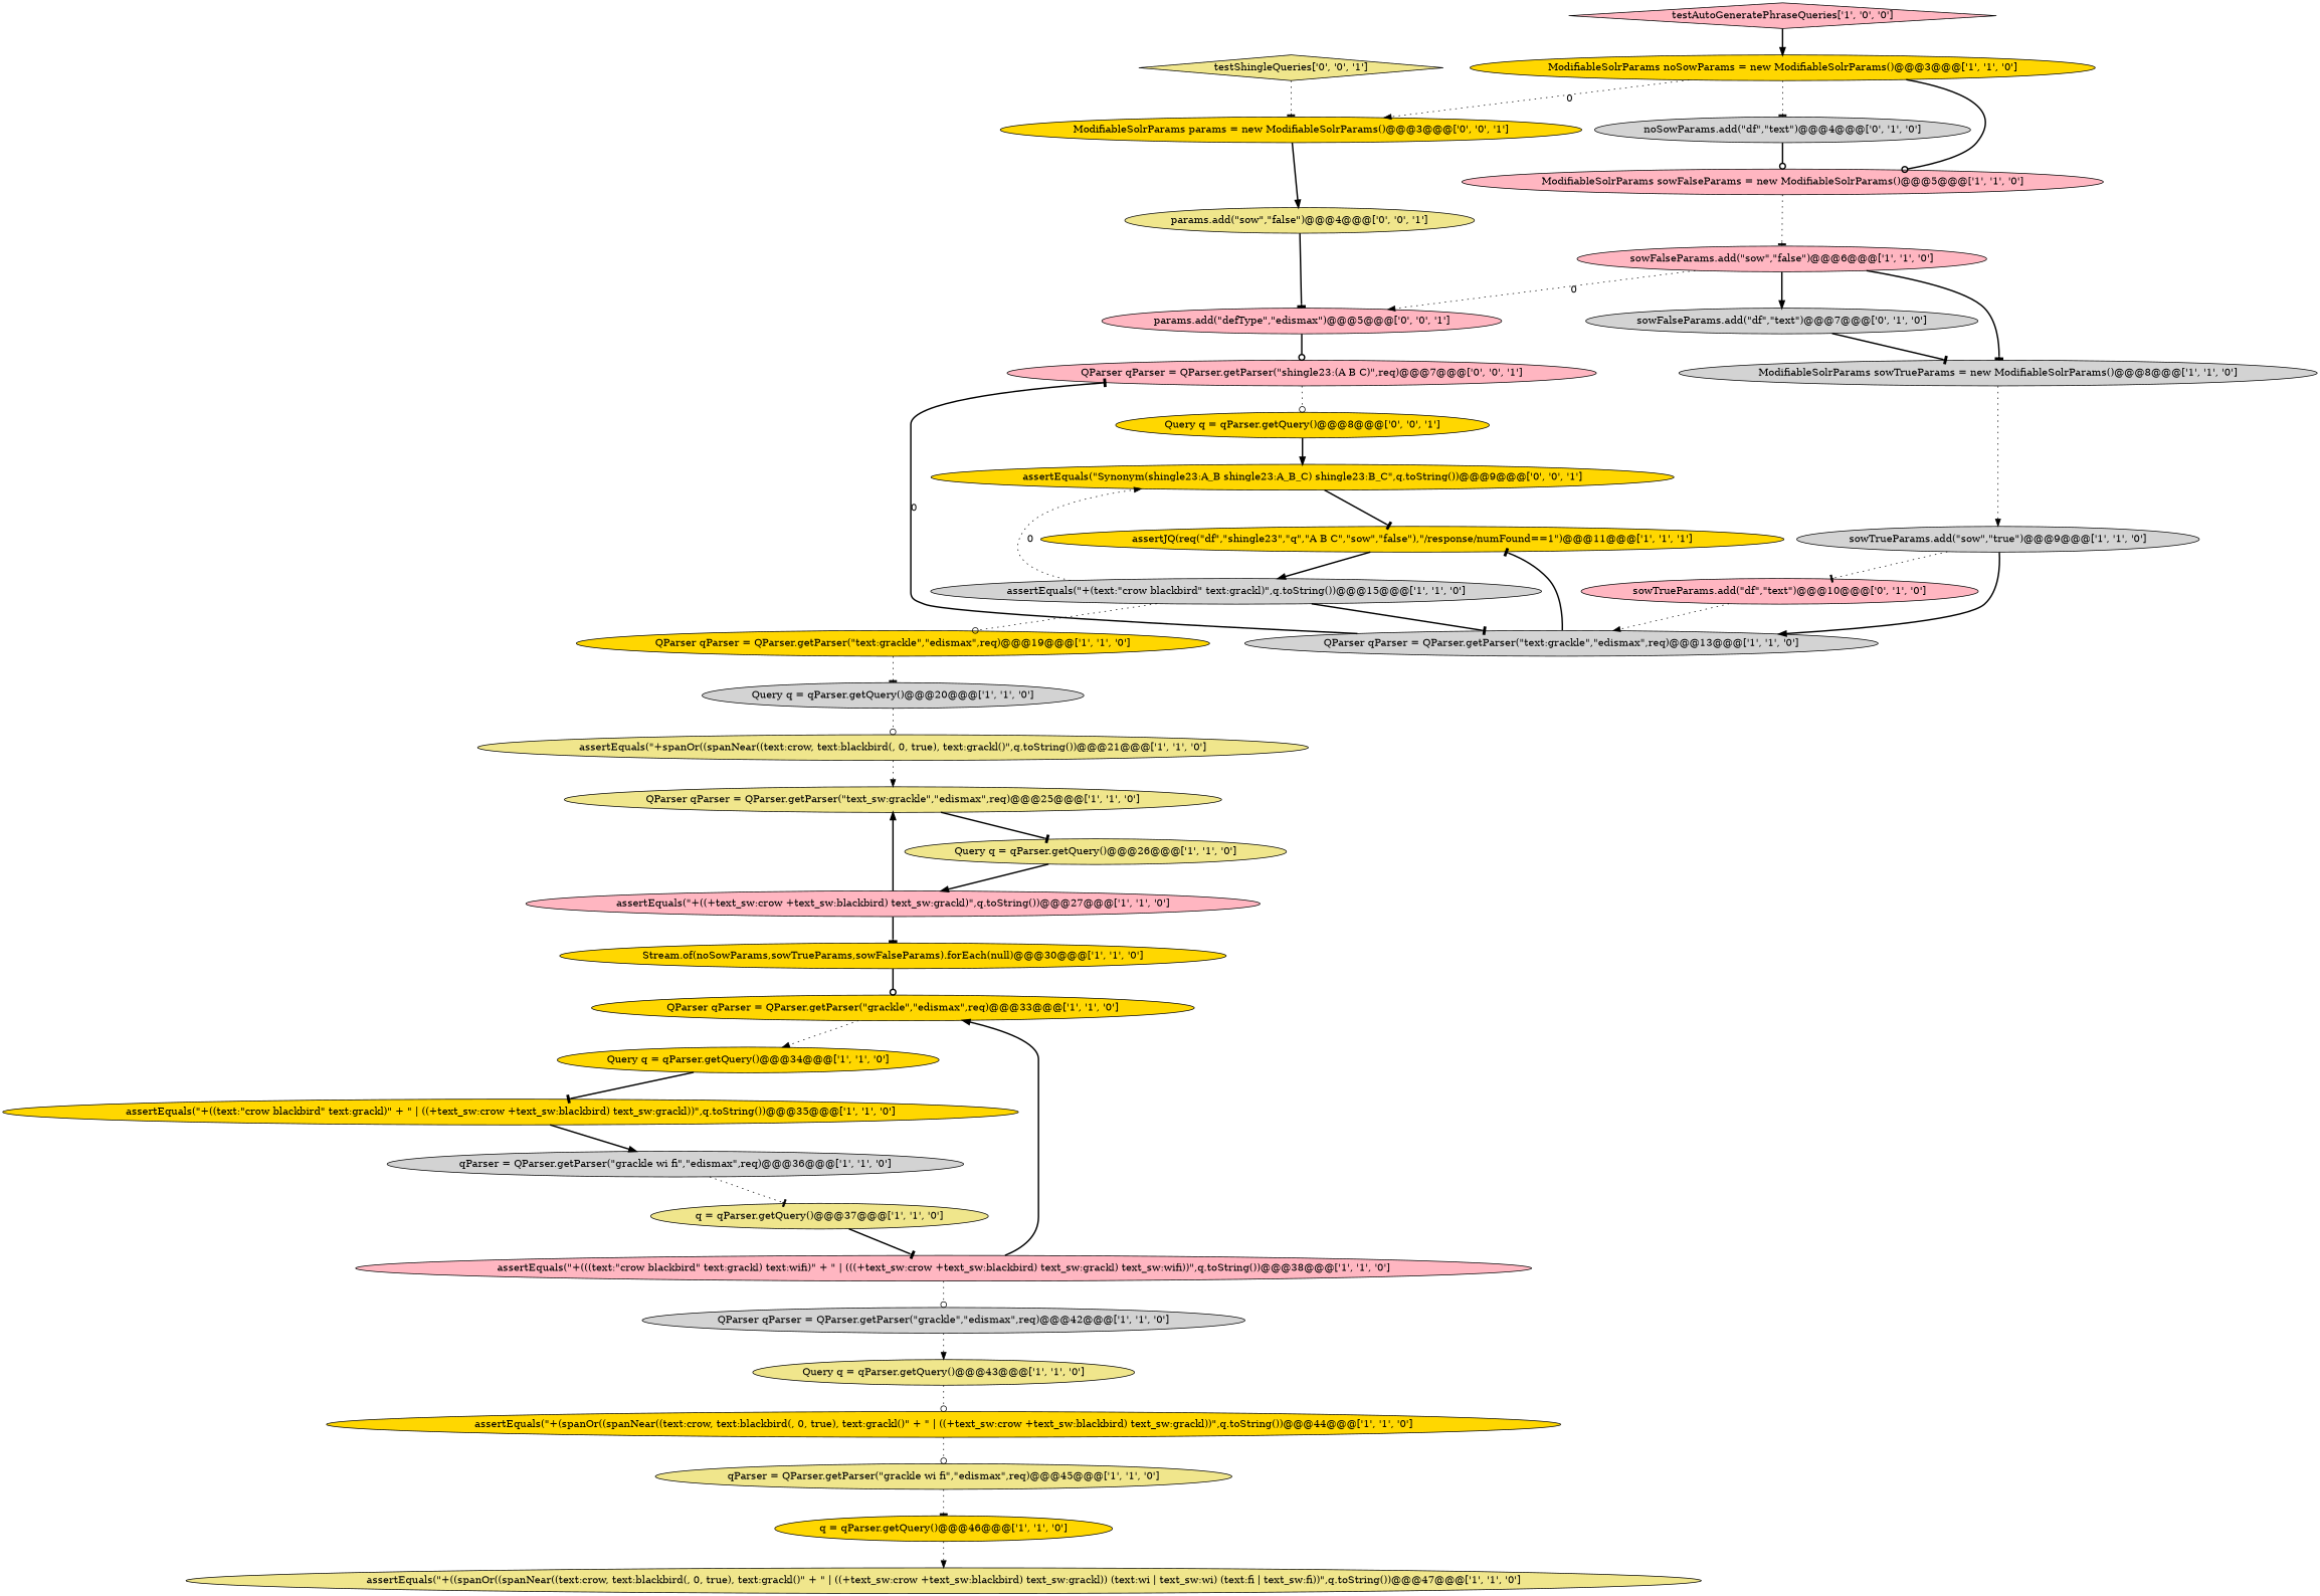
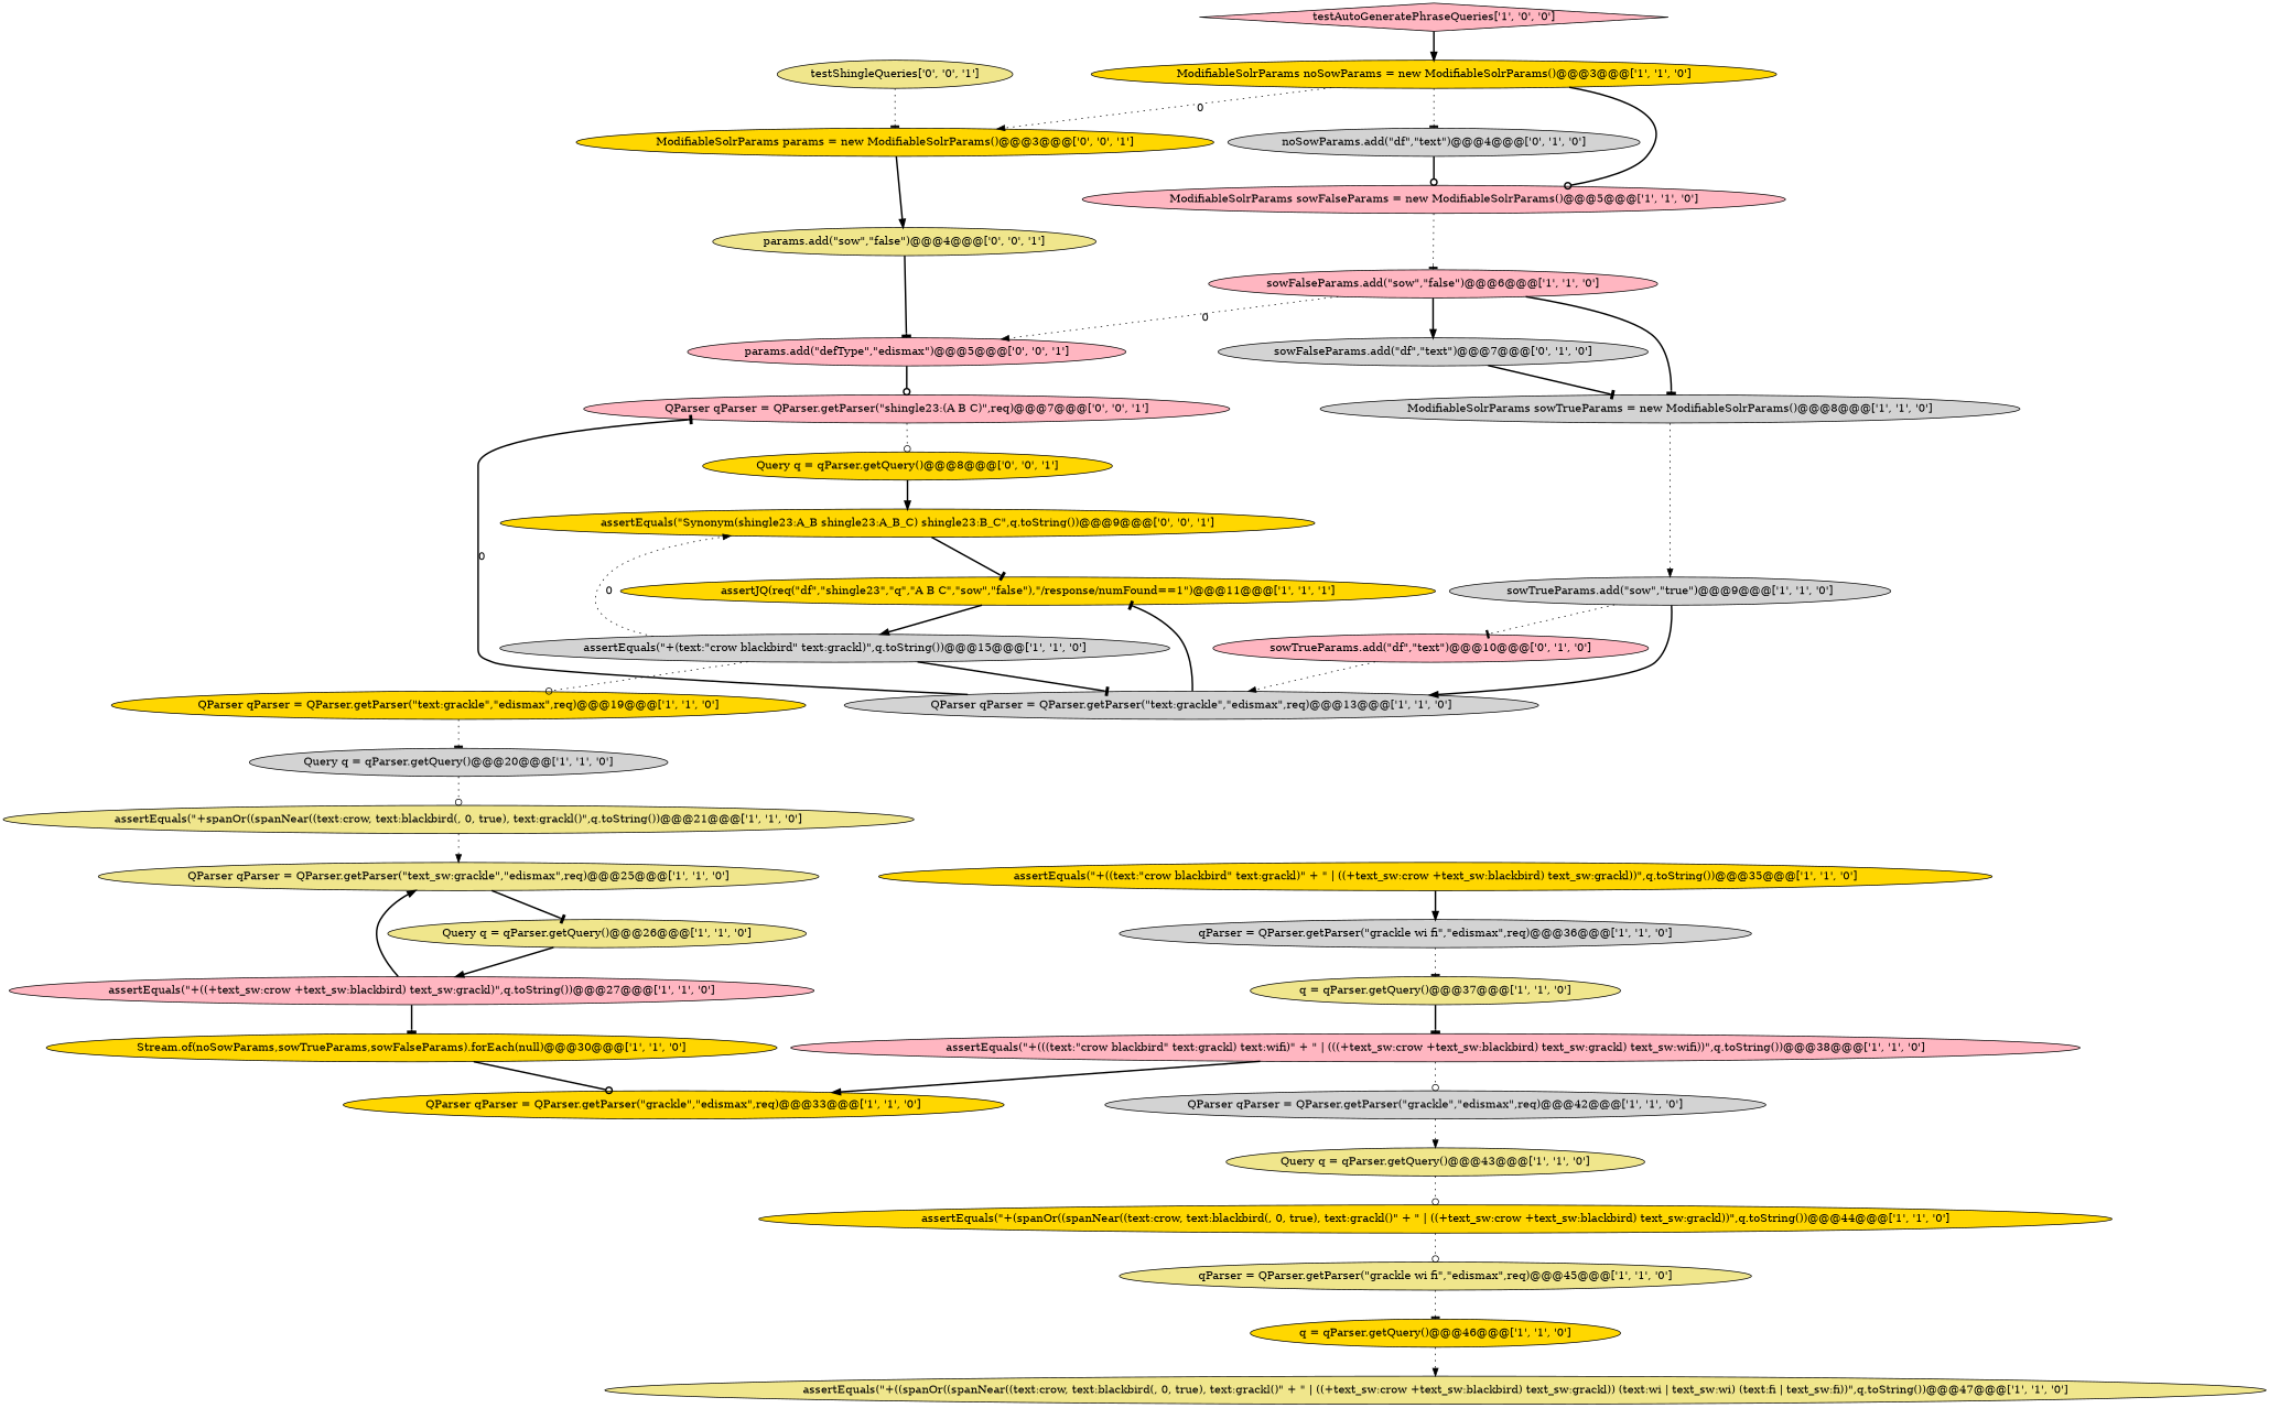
  digraph {
    node [fillcolor=gold shape=ellipse style=filled]
    edge [arrowhead=normal style=bold]
    n1 [fillcolor=lightgrey label="noSowParams.add(\"df\",\"text\")@@@4@@@['0', '1', '0']"]
    n2 [fillcolor=lightpink label="ModifiableSolrParams sowFalseParams = new ModifiableSolrParams()@@@5@@@['1', '1', '0']"]
    n3 [fillcolor=lightpink label="sowFalseParams.add(\"sow\",\"false\")@@@6@@@['1', '1', '0']"]
    n4 [label="assertEquals(\"Synonym(shingle23:A_B shingle23:A_B_C) shingle23:B_C\",q.toString())@@@9@@@['0', '0', '1']"]
    n5 [label="assertJQ(req(\"df\",\"shingle23\",\"q\",\"A B C\",\"sow\",\"false\"),\"/response/numFound==1\")@@@11@@@['1', '1', '1']"]
    n6 [fillcolor=lightgrey label="assertEquals(\"+(text:\"crow blackbird\" text:grackl)\",q.toString())@@@15@@@['1', '1', '0']"]
    n7 [fillcolor=lightgrey label="Query q = qParser.getQuery()@@@20@@@['1', '1', '0']"]
    n8 [fillcolor=khaki label="assertEquals(\"+spanOr((spanNear((text:crow, text:blackbird(, 0, true), text:grackl()\",q.toString())@@@21@@@['1', '1', '0']"]
    n9 [fillcolor=khaki label="QParser qParser = QParser.getParser(\"text_sw:grackle\",\"edismax\",req)@@@25@@@['1', '1', '0']"]
    n10 [fillcolor=lightpink label="sowTrueParams.add(\"df\",\"text\")@@@10@@@['0', '1', '0']"]
    n11 [fillcolor=lightgrey label="QParser qParser = QParser.getParser(\"text:grackle\",\"edismax\",req)@@@13@@@['1', '1', '0']"]
    n12 [fillcolor=lightpink label="QParser qParser = QParser.getParser(\"shingle23:(A B C)\",req)@@@7@@@['0', '0', '1']"]
    n13 [fillcolor=khaki label="params.add(\"sow\",\"false\")@@@4@@@['0', '0', '1']"]
    n14 [fillcolor=lightpink label="params.add(\"defType\",\"edismax\")@@@5@@@['0', '0', '1']"]
    n15 [label="ModifiableSolrParams noSowParams = new ModifiableSolrParams()@@@3@@@['1', '1', '0']"]
    n16 [label="ModifiableSolrParams params = new ModifiableSolrParams()@@@3@@@['0', '0', '1']"]
    n17 [fillcolor=lightpink label="testAutoGeneratePhraseQueries['1', '0', '0']" shape=diamond]
    n18 [fillcolor=khaki label="assertEquals(\"+((spanOr((spanNear((text:crow, text:blackbird(, 0, true), text:grackl()\" + \" | ((+text_sw:crow +text_sw:blackbird) text_sw:grackl)) (text:wi | text_sw:wi) (text:fi | text_sw:fi))\",q.toString())@@@47@@@['1', '1', '0']"]
    n19 [label="QParser qParser = QParser.getParser(\"text:grackle\",\"edismax\",req)@@@19@@@['1', '1', '0']"]
    n20 [label="Stream.of(noSowParams,sowTrueParams,sowFalseParams).forEach(null)@@@30@@@['1', '1', '0']"]
    n21 [label="QParser qParser = QParser.getParser(\"grackle\",\"edismax\",req)@@@33@@@['1', '1', '0']"]
-   n22 [label="Query q = qParser.getQuery()@@@34@@@['1', '1', '0']"]
    n23 [fillcolor=lightgrey label="qParser = QParser.getParser(\"grackle wi fi\",\"edismax\",req)@@@36@@@['1', '1', '0']"]
    n24 [fillcolor=khaki label="q = qParser.getQuery()@@@37@@@['1', '1', '0']"]
    n25 [fillcolor=lightpink label="assertEquals(\"+(((text:\"crow blackbird\" text:grackl) text:wifi)\" + \" | (((+text_sw:crow +text_sw:blackbird) text_sw:grackl) text_sw:wifi))\",q.toString())@@@38@@@['1', '1', '0']"]
-   n26 [fillcolor=khaki label="testShingleQueries['0', '0', '1']" shape=diamond]
+   n26 [fillcolor=khaki label="testShingleQueries['0', '0', '1']"]
    n27 [fillcolor=lightpink label="assertEquals(\"+((+text_sw:crow +text_sw:blackbird) text_sw:grackl)\",q.toString())@@@27@@@['1', '1', '0']"]
    n28 [fillcolor=khaki label="Query q = qParser.getQuery()@@@26@@@['1', '1', '0']"]
    n29 [fillcolor=lightgrey label="QParser qParser = QParser.getParser(\"grackle\",\"edismax\",req)@@@42@@@['1', '1', '0']"]
    n30 [label="Query q = qParser.getQuery()@@@8@@@['0', '0', '1']"]
    n31 [label="assertEquals(\"+((text:\"crow blackbird\" text:grackl)\" + \" | ((+text_sw:crow +text_sw:blackbird) text_sw:grackl))\",q.toString())@@@35@@@['1', '1', '0']"]
    n32 [fillcolor=lightgrey label="sowFalseParams.add(\"df\",\"text\")@@@7@@@['0', '1', '0']"]
    n33 [fillcolor=lightgrey label="ModifiableSolrParams sowTrueParams = new ModifiableSolrParams()@@@8@@@['1', '1', '0']"]
    n34 [fillcolor=lightgrey label="sowTrueParams.add(\"sow\",\"true\")@@@9@@@['1', '1', '0']"]
    n35 [fillcolor=khaki label="Query q = qParser.getQuery()@@@43@@@['1', '1', '0']"]
    n36 [fillcolor=khaki label="qParser = QParser.getParser(\"grackle wi fi\",\"edismax\",req)@@@45@@@['1', '1', '0']"]
    n37 [label="q = qParser.getQuery()@@@46@@@['1', '1', '0']"]
    n38 [label="assertEquals(\"+(spanOr((spanNear((text:crow, text:blackbird(, 0, true), text:grackl()\" + \" | ((+text_sw:crow +text_sw:blackbird) text_sw:grackl))\",q.toString())@@@44@@@['1', '1', '0']"]
    n1 -> n2 [arrowhead=odot]
    n2 -> n3 [arrowhead=tee style=dotted]
    n3 -> n14 [label=0 style=dotted]
    n3 -> n32
    n3 -> n33 [arrowhead=tee]
    n4 -> n5 [arrowhead=tee]
    n5 -> n6
    n6 -> n4 [label=0 style=dotted]
    n6 -> n11 [arrowhead=tee]
    n6 -> n19 [arrowhead=odot style=dotted]
    n7 -> n8 [arrowhead=odot style=dotted]
    n8 -> n9 [style=dotted]
    n9 -> n28 [arrowhead=tee]
    n10 -> n11 [style=dotted]
    n11 -> n5 [arrowhead=tee]
    n11 -> n12 [arrowhead=tee label=0]
    n12 -> n30 [arrowhead=odot style=dotted]
    n13 -> n14 [arrowhead=tee]
    n14 -> n12 [arrowhead=odot]
    n15 -> n1 [arrowhead=tee style=dotted]
    n15 -> n2 [arrowhead=odot]
    n15 -> n16 [label=0 style=dotted]
    n16 -> n13
    n17 -> n15
    n19 -> n7 [arrowhead=tee style=dotted]
    n20 -> n21 [arrowhead=odot]
-   n21 -> n22 [style=dotted]
-   n22 -> n31 [arrowhead=tee]
    n23 -> n24 [arrowhead=tee style=dotted]
    n24 -> n25 [arrowhead=tee]
    n25 -> n21
    n25 -> n29 [arrowhead=odot style=dotted]
    n26 -> n16 [arrowhead=tee style=dotted]
    n27 -> n9
    n27 -> n20 [arrowhead=tee]
    n28 -> n27
    n29 -> n35 [style=dotted]
    n30 -> n4
    n31 -> n23
    n32 -> n33 [arrowhead=tee]
    n33 -> n34 [style=dotted]
    n34 -> n10 [arrowhead=tee style=dotted]
    n34 -> n11
    n35 -> n38 [arrowhead=odot style=dotted]
    n36 -> n37 [arrowhead=tee style=dotted]
    n37 -> n18 [style=dotted]
    n38 -> n36 [arrowhead=odot style=dotted]
  }
